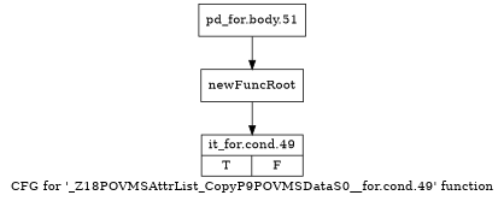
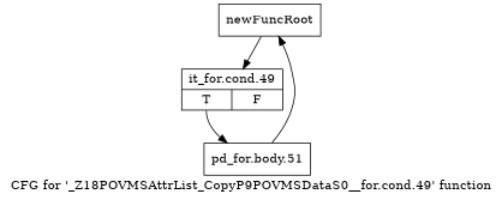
  digraph {
    label="CFG for '_Z18POVMSAttrList_CopyP9POVMSDataS0__for.cond.49' function"
    node [shape=record]
    n1 [label="{newFuncRoot}"]
    n2 [label="{it_for.cond.49|{<s0>T|<s1>F}}"]
    n3 [label="{pd_for.body.51}"]
    n1 -> n2
+   n2 -> n3 [tailport=s0]
    n3 -> n1
  }
